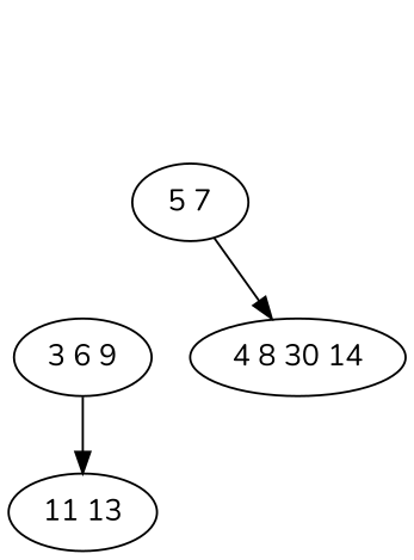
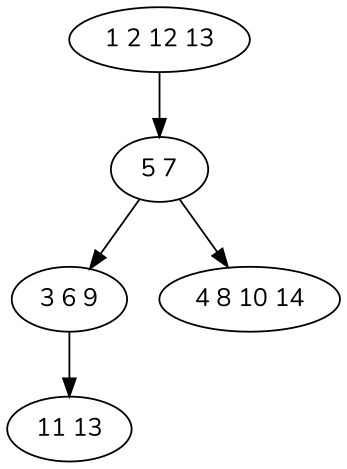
  digraph {
    fontname=Nunito
    node [fontname=Nunito]
    edge [fontname=Nunito]
+   n1 [label="1 2 12 13"]
    n2 [label="5 7"]
    n3 [label="3 6 9"]
-   n4 [label="4 8 30 14"]
+   n4 [label="4 8 10 14"]
    n5 [label="11 13"]
+   n1 -> n2
+   n2 -> n3
    n2 -> n4
    n3 -> n5
  }
